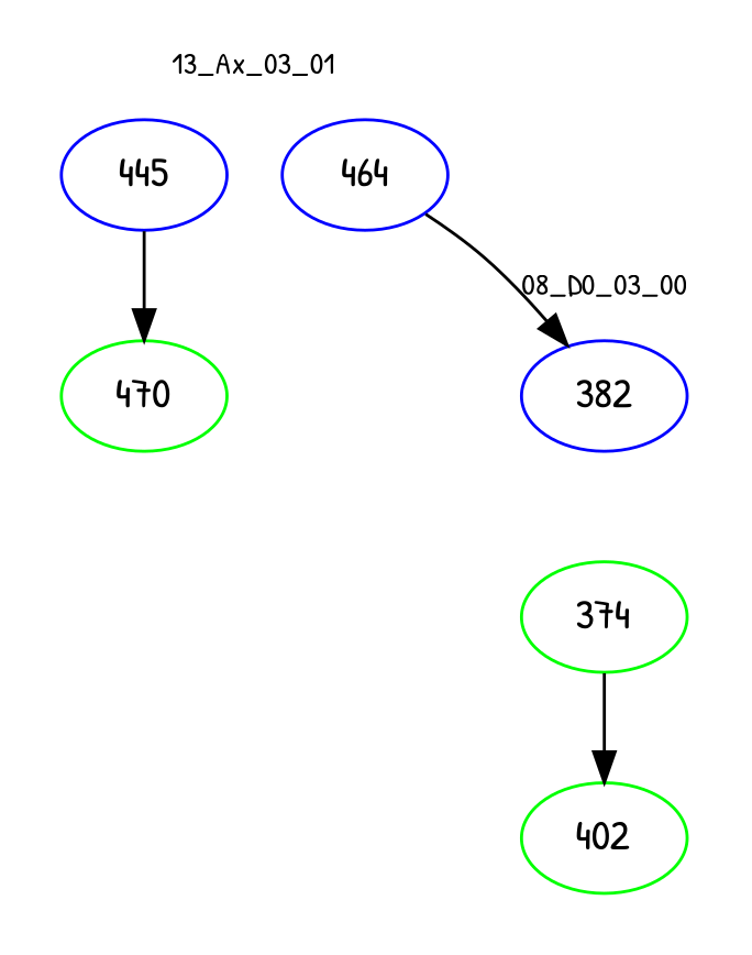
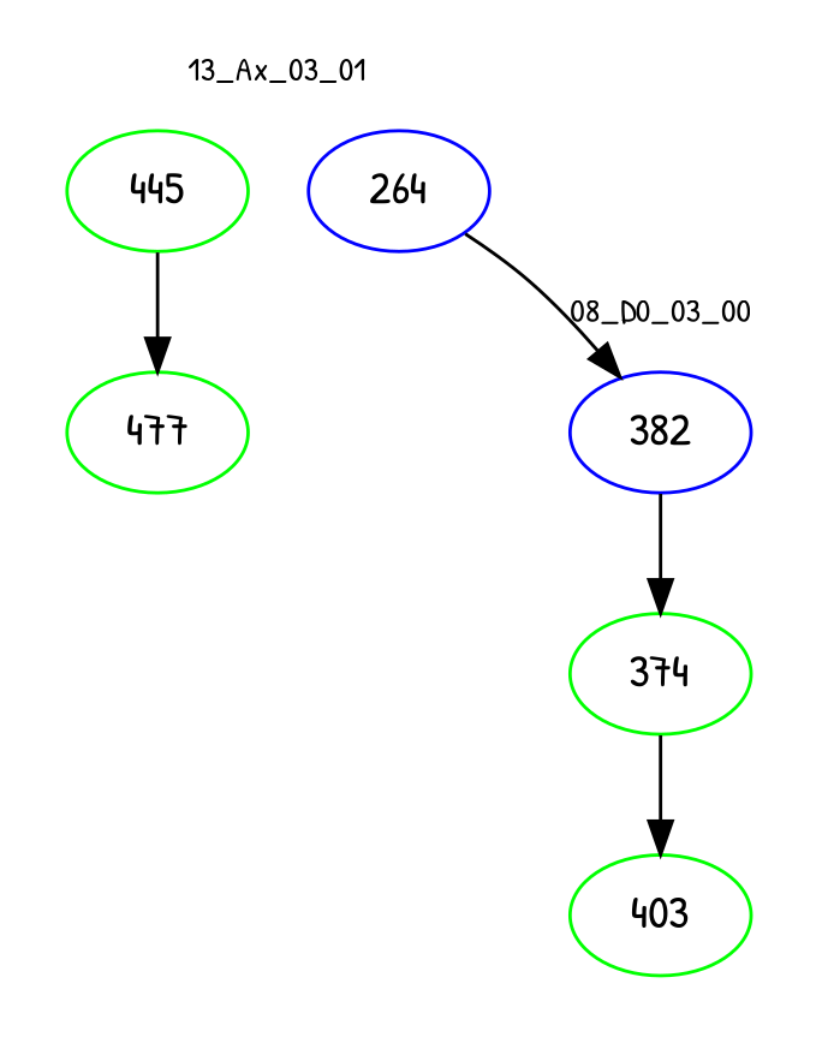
  digraph {
    fontname="Patrick Hand"
    node [color=green fontname="Patrick Hand"]
    edge [color=black fontname="Patrick Hand"]
-   n1 [color=blue label=464]
-   n2 [color=blue label=445]
-   n3 [label=470]
+   n1 [color=blue label=264]
+   n2 [label=445]
+   n3 [label=477]
    n4 [color=blue label=382]
    n5 [label=374]
-   n6 [label=402]
+   n6 [label=403]
    subgraph cluster_1 {
      color=white
      fontsize=10
      label="13_Ax_03_01"
      n1
      n2
      n3
    }
    subgraph cluster_2 {
      color=white
      fontsize=10
      label="08_D0_03_00"
      n4
      n5
      n6
    }
    n1 -> n4
    n2 -> n3
+   n4 -> n5
    n5 -> n6
  }
